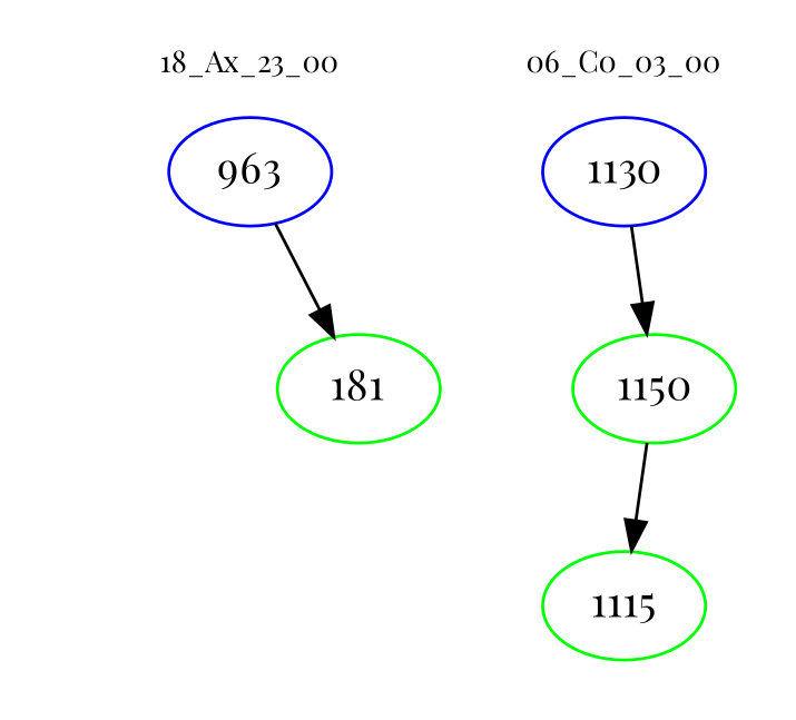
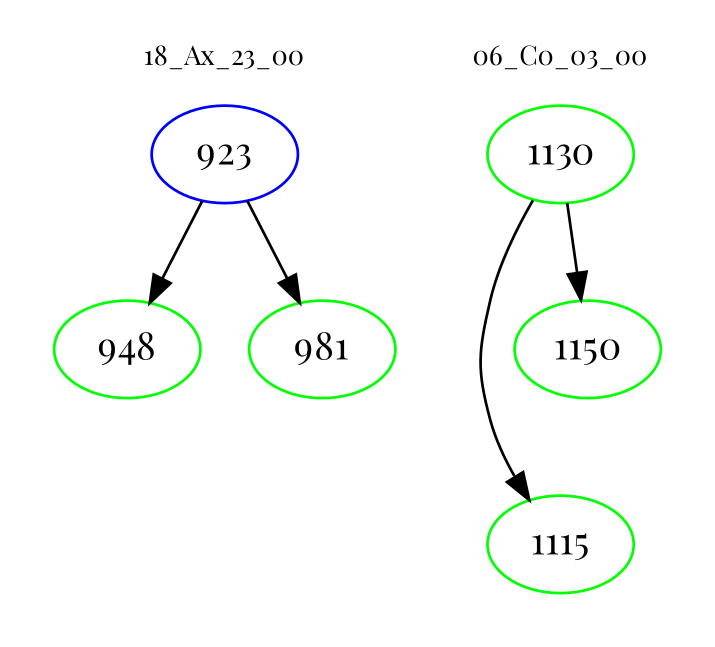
  digraph {
    fontname="Playfair Display"
    node [color=green fontname="Playfair Display"]
    edge [color=black fontname="Playfair Display"]
-   n1 [color=blue label=963]
-   n3 [label=181]
-   n4 [color=blue label=1130]
+   n1 [color=blue label=923]
+   n2 [label=948]
+   n3 [label=981]
+   n4 [label=1130]
    n5 [label=1115]
    n6 [label=1150]
    subgraph cluster_1 {
      color=white
      fontsize=10
      label="18_Ax_23_00"
      n1
+     n2
      n3
    }
    subgraph cluster_2 {
      color=white
      fontsize=10
      label="06_C0_03_00"
      n4
      n5
      n6
    }
+   n1 -> n2
    n1 -> n3
-   n6 -> n5
+   n4 -> n5
    n4 -> n6
  }
